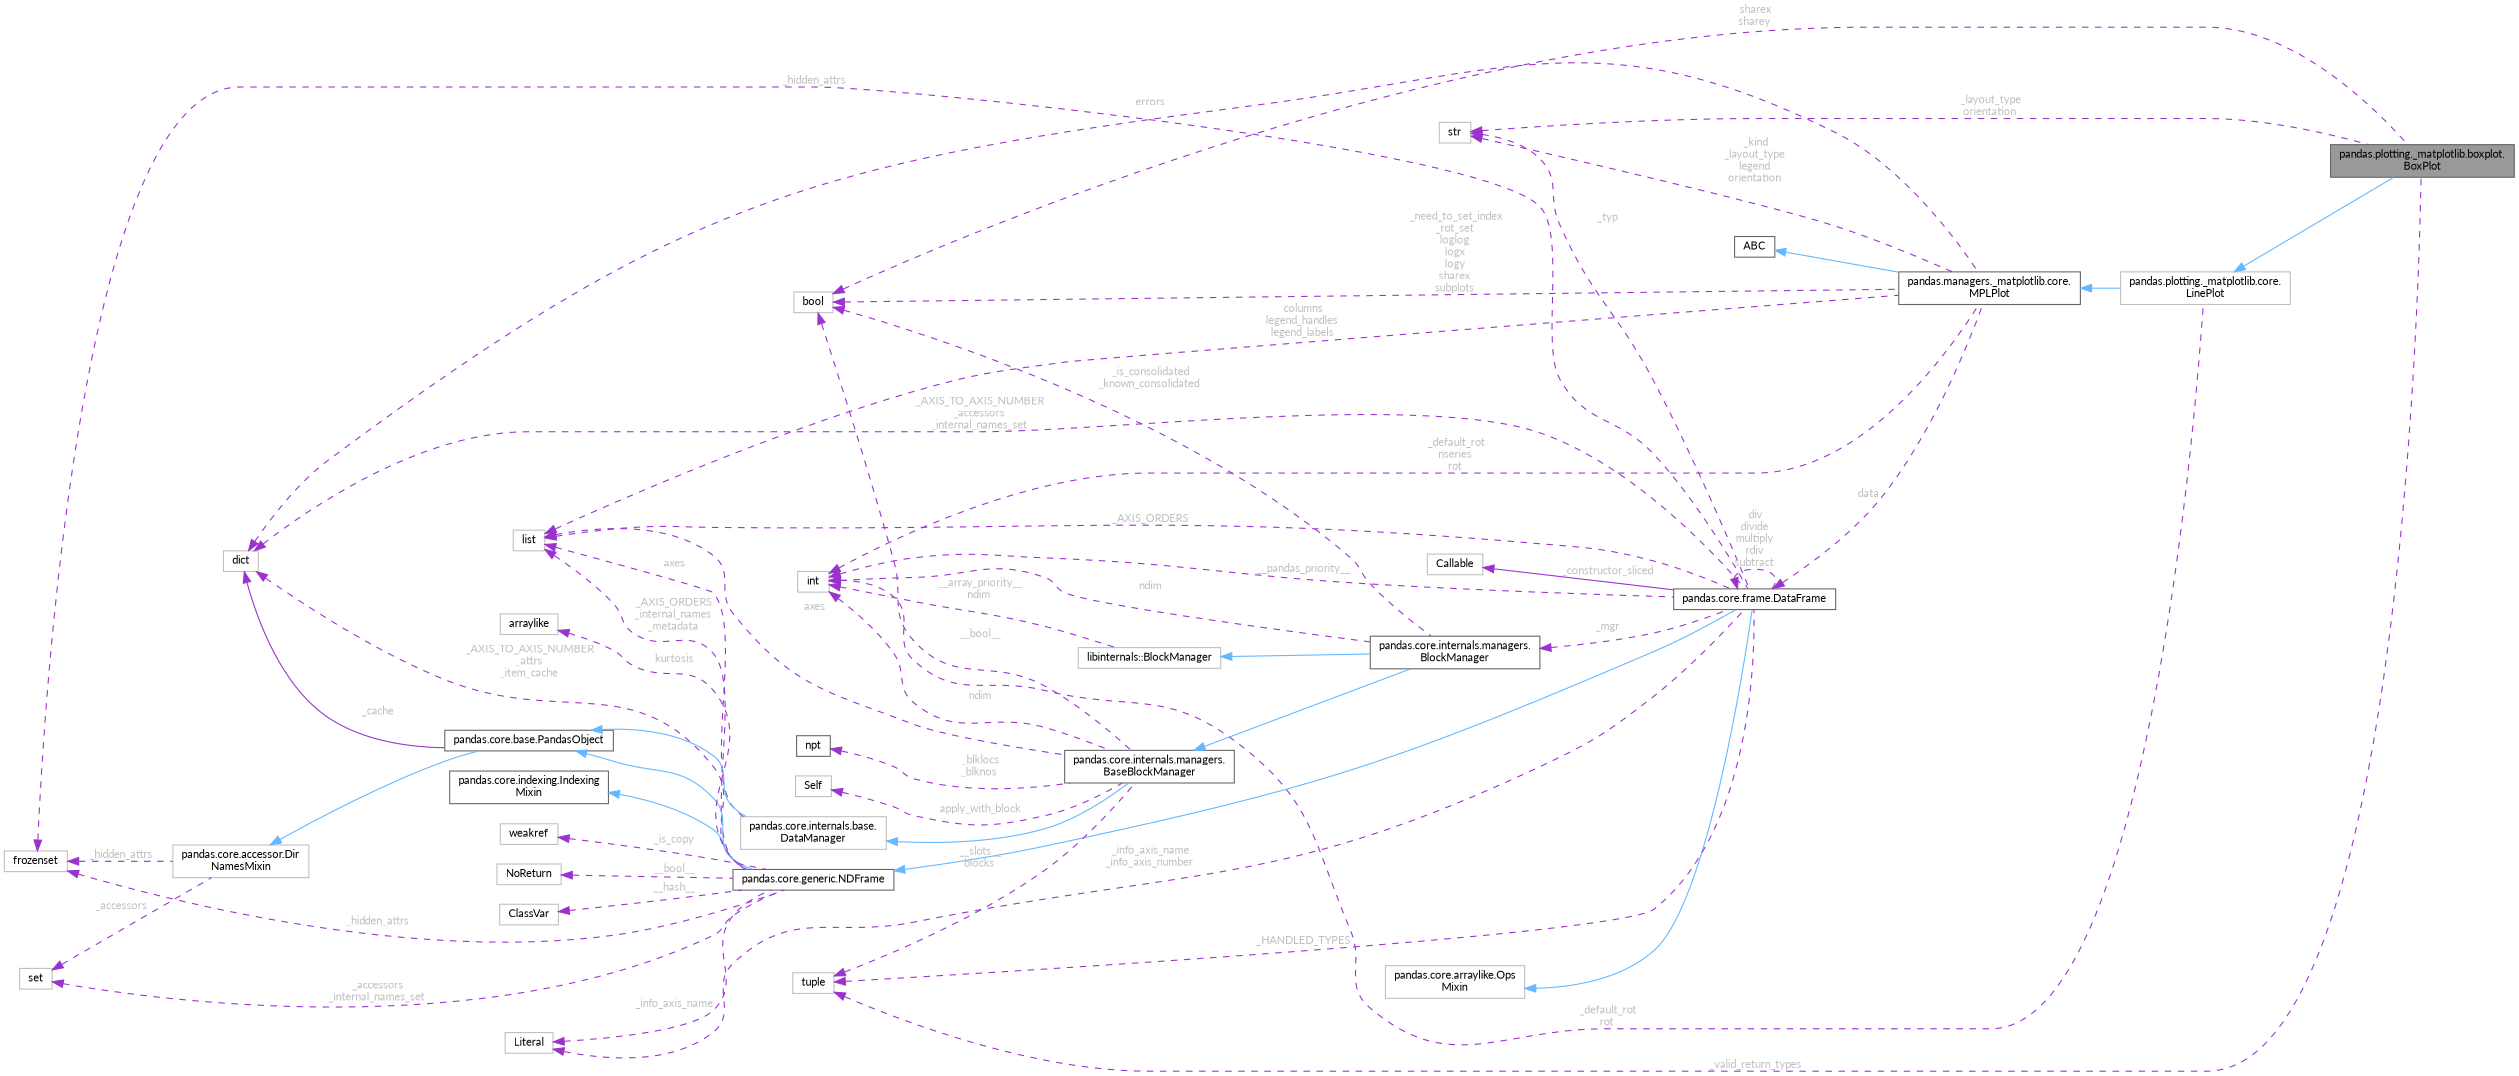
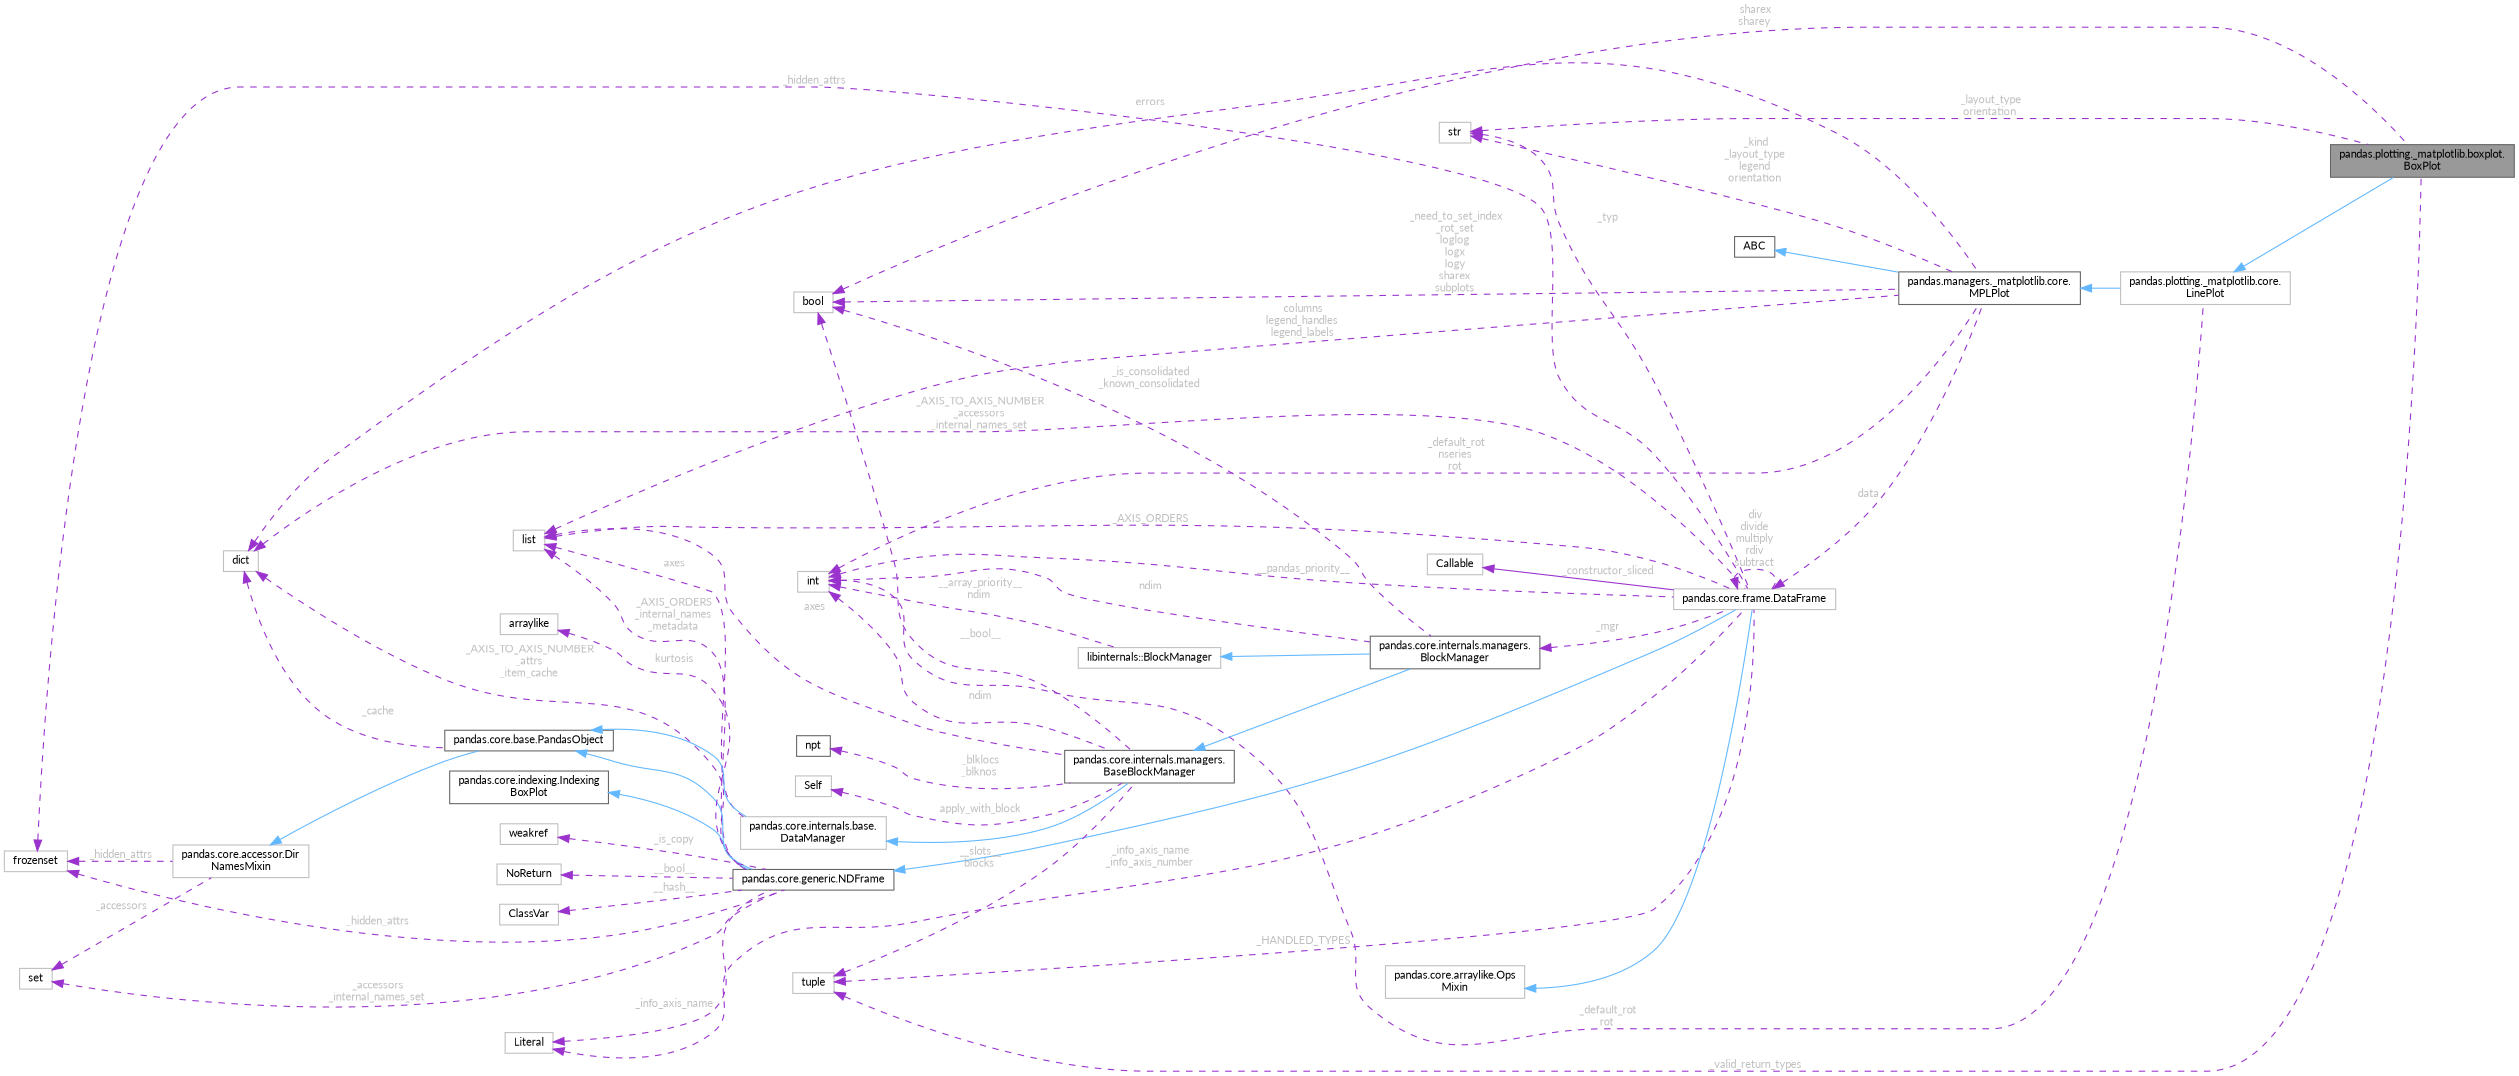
  digraph {
    fontname=Lato
    rankdir=LR
    node [color=grey75 fillcolor=white fontname=Lato fontsize=10 shape=box style=filled]
    edge [color=darkorchid3 dir=back fontname=Lato fontsize=10 labelfontname=Helvetica labelfontsize=10 style=dashed fontcolor=grey]
    n1 [color=gray40 fillcolor=grey60 fontcolor=black height=0.2 label="pandas.plotting._matplotlib.boxplot.\lBoxPlot" width=0.4]
    n2 [height=0.2 label="pandas.plotting._matplotlib.core.\lLinePlot" width=0.4]
    n3 [color=gray40 height=0.2 label="pandas.managers._matplotlib.core.\lMPLPlot" width=0.4]
    n4 [color=gray40 height=0.2 label=ABC width=0.4]
    n5 [height=0.2 label=str width=0.4]
-   n6 [color=gray40 height=0.2 label="pandas.core.frame.DataFrame" width=0.4]
+   n6 [height=0.2 label="pandas.core.frame.DataFrame" width=0.4]
    n7 [height=0.2 label=int width=0.4]
    n8 [color=gray40 height=0.2 label="pandas.core.internals.managers.\lBlockManager" width=0.4]
    n9 [color=gray40 height=0.2 label="pandas.core.internals.managers.\lBaseBlockManager" width=0.4]
    n10 [height=0.2 label="libinternals::BlockManager" width=0.4]
    n11 [color=gray40 height=0.2 label="pandas.core.generic.NDFrame" width=0.4]
    n12 [height=0.2 label=bool width=0.4]
    n13 [height=0.2 label=list width=0.4]
    n14 [height=0.2 label="pandas.core.internals.base.\lDataManager" width=0.4]
    n15 [height=0.2 label=dict width=0.4]
    n16 [color=gray40 height=0.2 label="pandas.core.base.PandasObject" width=0.4]
    n17 [height=0.2 label="pandas.core.accessor.Dir\lNamesMixin" width=0.4]
    n18 [height=0.2 label=set width=0.4]
    n19 [height=0.2 label=frozenset width=0.4]
-   n20 [color=gray40 height=0.2 label="pandas.core.indexing.Indexing\lMixin" width=0.4]
+   n20 [color=gray40 height=0.2 label="pandas.core.indexing.Indexing\lBoxPlot" width=0.4]
    n21 [height=0.2 label=weakref width=0.4]
    n22 [height=0.2 label=Literal width=0.4]
    n23 [height=0.2 label=NoReturn width=0.4]
    n24 [height=0.2 label=ClassVar width=0.4]
    n25 [height=0.2 label=arraylike width=0.4]
    n26 [height=0.2 label="pandas.core.arraylike.Ops\lMixin" width=0.4]
    n27 [height=0.2 label=tuple width=0.4]
    n28 [color=gray40 height=0.2 label=npt width=0.4]
    n29 [height=0.2 label=Self width=0.4]
    n30 [height=0.2 label=Callable width=0.4]
    n2 -> n1 [color=steelblue1 style=solid fontcolor=""]
    n3 -> n2 [color=steelblue1 style=solid fontcolor=""]
    n4 -> n3 [color=steelblue1 style=solid fontcolor=""]
    n5 -> n1 [label=" _layout_type\norientation"]
    n5 -> n3 [label=" _kind\n_layout_type\nlegend\norientation"]
    n5 -> n6 [label=" _typ"]
    n6 -> n3 [label=" data"]
    n6 -> n6 [label=" div\ndivide\nmultiply\nrdiv\nsubtract"]
    n7 -> n2 [label=" _default_rot\nrot"]
    n7 -> n3 [label=" _default_rot\nnseries\nrot"]
    n7 -> n6 [label=" __pandas_priority__"]
    n7 -> n8 [label=" ndim"]
    n7 -> n9 [label=" ndim"]
    n7 -> n10 [label=" __array_priority__\nndim"]
    n8 -> n6 [label=" _mgr"]
    n9 -> n8 [color=steelblue1 style=solid fontcolor=""]
    n10 -> n8 [color=steelblue1 style=solid fontcolor=""]
    n11 -> n6 [color=steelblue1 style=solid fontcolor=""]
    n12 -> n1 [label=" sharex\nsharey"]
    n12 -> n3 [label=" _need_to_set_index\n_rot_set\nloglog\nlogx\nlogy\nsharex\nsubplots"]
    n12 -> n8 [label=" _is_consolidated\n_known_consolidated"]
    n12 -> n9 [label=" __bool__"]
    n13 -> n3 [label=" columns\nlegend_handles\nlegend_labels"]
    n13 -> n6 [label=" _AXIS_ORDERS"]
    n13 -> n9 [label=" axes"]
    n13 -> n11 [label=" _AXIS_ORDERS\n_internal_names\n_metadata"]
    n13 -> n14 [label=" axes"]
    n14 -> n9 [color=steelblue1 style=solid fontcolor=""]
    n15 -> n3 [label=" errors"]
    n15 -> n6 [label=" _AXIS_TO_AXIS_NUMBER\n_accessors\n_internal_names_set"]
    n15 -> n11 [label=" _AXIS_TO_AXIS_NUMBER\n_attrs\n_item_cache"]
-   n15 -> n16 [label=" _cache" style=solid]
+   n15 -> n16 [label=" _cache"]
    n16 -> n11 [color=steelblue1 style=solid fontcolor=""]
    n16 -> n14 [color=steelblue1 style=solid fontcolor=""]
    n17 -> n16 [color=steelblue1 style=solid fontcolor=""]
    n18 -> n11 [label=" _accessors\n_internal_names_set"]
    n18 -> n17 [label=" _accessors"]
    n19 -> n6 [label=" _hidden_attrs"]
    n19 -> n11 [label=" _hidden_attrs"]
    n19 -> n17 [label=" _hidden_attrs"]
    n20 -> n11 [color=steelblue1 style=solid fontcolor=""]
    n21 -> n11 [label=" _is_copy"]
    n22 -> n6 [label=" _info_axis_name\n_info_axis_number"]
    n22 -> n11 [label=" _info_axis_name"]
    n23 -> n11 [label=" __bool__"]
    n24 -> n11 [label=" __hash__"]
    n25 -> n11 [label=" kurtosis"]
    n26 -> n6 [color=steelblue1 style=solid fontcolor=""]
    n27 -> n1 [label=" _valid_return_types"]
    n27 -> n6 [label=" _HANDLED_TYPES"]
    n27 -> n9 [label=" __slots__\nblocks"]
    n28 -> n9 [label=" _blklocs\n_blknos"]
    n29 -> n9 [label=" apply_with_block"]
    n30 -> n6 [label=" _constructor_sliced" style=solid]
  }
